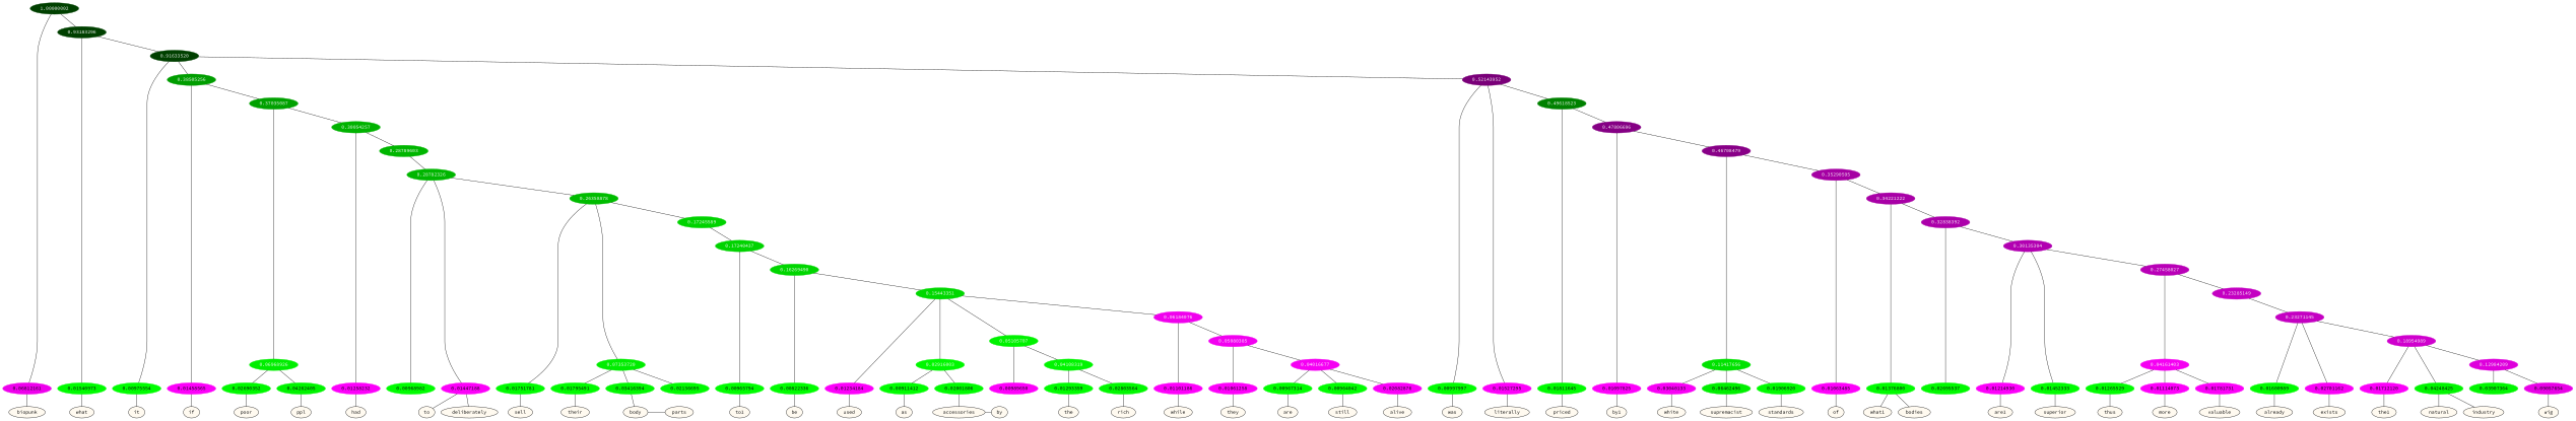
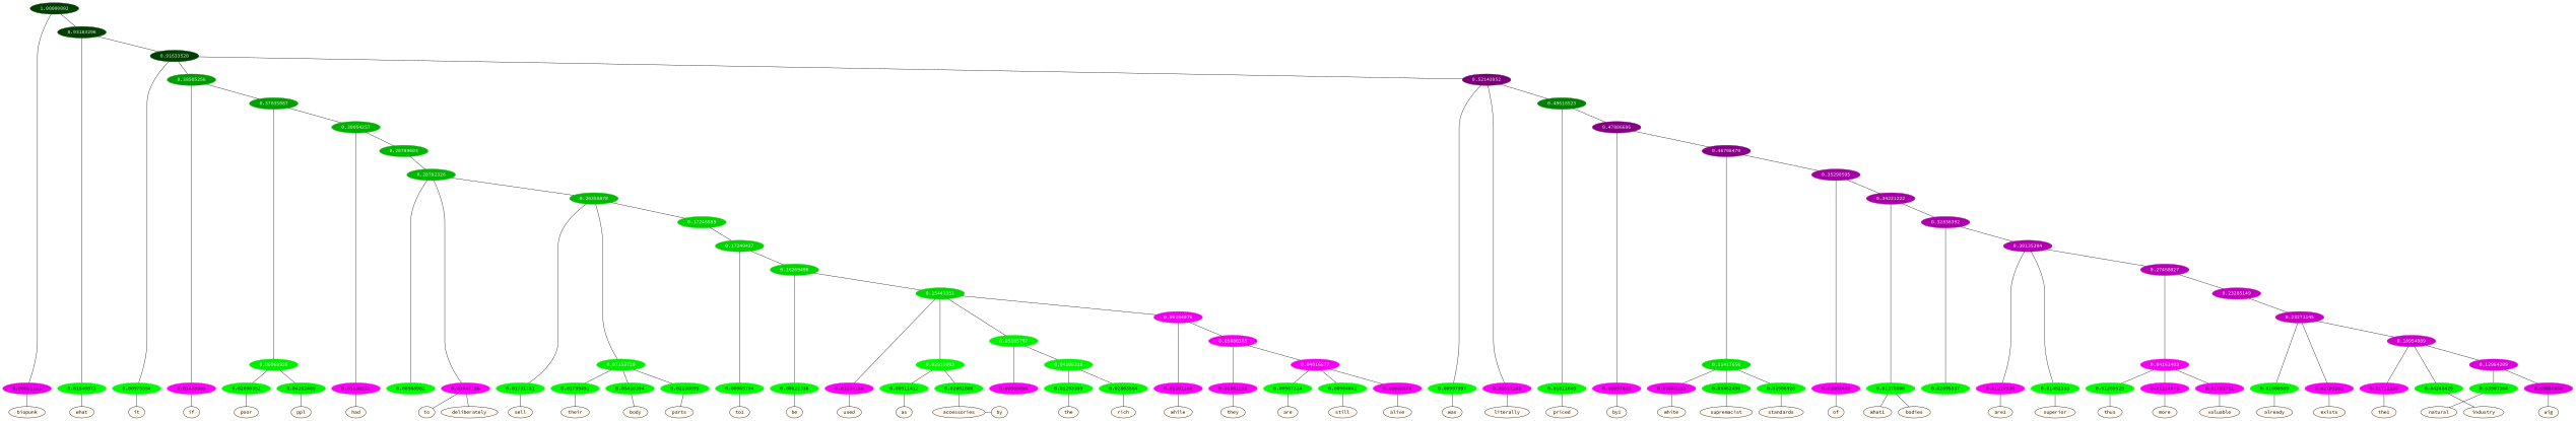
  graph {
    fontname="Source Code Pro"
    node [color=black fontname="Source Code Pro" format=png nodesep=0.001 ordering=out overlap_scaling=0.01 ranksep=0.001 style=filled]
    edge [fontname="Source Code Pro"]
    n1 [fillcolor=floralwhite height=0.15 label=biopunk style="filled,solid" width=0.15]
    n2 [fillcolor=floralwhite height=0.15 label=what style="filled,solid" width=0.15]
    n3 [fillcolor=floralwhite height=0.15 label=if style="filled,solid" width=0.15]
    n4 [fillcolor=floralwhite height=0.15 label=poor style="filled,solid" width=0.15]
    n5 [fillcolor=floralwhite height=0.15 label=ppl style="filled,solid" width=0.15]
    n6 [fillcolor=floralwhite height=0.15 label=had style="filled,solid" width=0.15]
    n7 [fillcolor=floralwhite height=0.15 label=to style="filled,solid" width=0.15]
    n8 [fillcolor=floralwhite height=0.15 label=deliberately style="filled,solid" width=0.15]
    n9 [fillcolor=floralwhite height=0.15 label=sell style="filled,solid" width=0.15]
    n10 [fillcolor=floralwhite height=0.15 label=their style="filled,solid" width=0.15]
    n11 [fillcolor=floralwhite height=0.15 label=body style="filled,solid" width=0.15]
    n12 [fillcolor=floralwhite height=0.15 label=parts style="filled,solid" width=0.15]
    n13 [fillcolor=floralwhite height=0.15 label=to1 style="filled,solid" width=0.15]
    n14 [fillcolor=floralwhite height=0.15 label=be style="filled,solid" width=0.15]
    n15 [fillcolor=floralwhite height=0.15 label=used style="filled,solid" width=0.15]
    n16 [fillcolor=floralwhite height=0.15 label=as style="filled,solid" width=0.15]
    n17 [fillcolor=floralwhite height=0.15 label=accessories style="filled,solid" width=0.15]
    n18 [fillcolor=floralwhite height=0.15 label=by style="filled,solid" width=0.15]
    n19 [fillcolor=floralwhite height=0.15 label=the style="filled,solid" width=0.15]
    n20 [fillcolor=floralwhite height=0.15 label=rich style="filled,solid" width=0.15]
    n21 [fillcolor=floralwhite height=0.15 label=while style="filled,solid" width=0.15]
    n22 [fillcolor=floralwhite height=0.15 label=they style="filled,solid" width=0.15]
    n23 [fillcolor=floralwhite height=0.15 label=are style="filled,solid" width=0.15]
    n24 [fillcolor=floralwhite height=0.15 label=still style="filled,solid" width=0.15]
    n25 [fillcolor=floralwhite height=0.15 label=alive style="filled,solid" width=0.15]
    n26 [fillcolor=floralwhite height=0.15 label=it style="filled,solid" width=0.15]
    n27 [fillcolor=floralwhite height=0.15 label=was style="filled,solid" width=0.15]
    n28 [fillcolor=floralwhite height=0.15 label=literally style="filled,solid" width=0.15]
    n29 [fillcolor=floralwhite height=0.15 label=priced style="filled,solid" width=0.15]
    n30 [fillcolor=floralwhite height=0.15 label=by1 style="filled,solid" width=0.15]
    n31 [fillcolor=floralwhite height=0.15 label=white style="filled,solid" width=0.15]
    n32 [fillcolor=floralwhite height=0.15 label=supremacist style="filled,solid" width=0.15]
    n33 [fillcolor=floralwhite height=0.15 label=standards style="filled,solid" width=0.15]
    n34 [fillcolor=floralwhite height=0.15 label=of style="filled,solid" width=0.15]
    n35 [fillcolor=floralwhite height=0.15 label=what1 style="filled,solid" width=0.15]
    n36 [fillcolor=floralwhite height=0.15 label=bodies style="filled,solid" width=0.15]
    n37 [fillcolor=floralwhite height=0.15 label=are1 style="filled,solid" width=0.15]
    n38 [fillcolor=floralwhite height=0.15 label=superior style="filled,solid" width=0.15]
    n39 [fillcolor=floralwhite height=0.15 label=thus style="filled,solid" width=0.15]
    n40 [fillcolor=floralwhite height=0.15 label=more style="filled,solid" width=0.15]
    n41 [fillcolor=floralwhite height=0.15 label=valuable style="filled,solid" width=0.15]
    n42 [fillcolor=floralwhite height=0.15 label=the1 style="filled,solid" width=0.15]
    n43 [fillcolor=floralwhite height=0.15 label=natural style="filled,solid" width=0.15]
    n44 [fillcolor=floralwhite height=0.15 label=wig style="filled,solid" width=0.15]
    n45 [fillcolor=floralwhite height=0.15 label=industry style="filled,solid" width=0.15]
    n46 [fillcolor=floralwhite height=0.15 label=already style="filled,solid" width=0.15]
    n47 [fillcolor=floralwhite height=0.15 label=exists style="filled,solid" width=0.15]
    n48 [color="0.835 1.000 0.932" fontcolor=black height=0.15 label=0.06812161 width=0.15]
    n49 [color="0.334 1.000 0.985" fontcolor=black height=0.15 label=0.01540973 width=0.15]
    n50 [color="0.835 1.000 0.985" fontcolor=black height=0.15 label=0.01458565 width=0.15]
    n51 [color="0.334 1.000 0.973" fontcolor=black height=0.15 label=0.02690352 width=0.15]
    n52 [color="0.334 1.000 0.957" fontcolor=black height=0.15 label=0.04262405 width=0.15]
    n53 [color="0.835 1.000 0.987" fontcolor=black height=0.15 label=0.01258232 width=0.15]
    n54 [color="0.334 1.000 0.990" fontcolor=black height=0.15 label=0.00968982 width=0.15]
    n55 [color="0.835 1.000 0.986" fontcolor=black height=0.15 label=0.01447188 width=0.15]
    n56 [color="0.334 1.000 0.982" fontcolor=black height=0.15 label=0.01751781 width=0.15]
    n57 [color="0.334 1.000 0.982" fontcolor=black height=0.15 label=0.01795491 width=0.15]
    n58 [color="0.334 1.000 0.966" fontcolor=black height=0.15 label=0.03416394 width=0.15]
    n59 [color="0.334 1.000 0.979" fontcolor=black height=0.15 label=0.02136695 width=0.15]
    n60 [color="0.334 1.000 0.990" fontcolor=black height=0.15 label=0.00965794 width=0.15]
    n61 [color="0.334 1.000 0.992" fontcolor=black height=0.15 label=0.00822336 width=0.15]
    n62 [color="0.835 1.000 0.988" fontcolor=black height=0.15 label=0.01234184 width=0.15]
    n63 [color="0.334 1.000 0.991" fontcolor=black height=0.15 label=0.00911412 width=0.15]
    n64 [color="0.334 1.000 0.980" fontcolor=black height=0.15 label=0.02001806 width=0.15]
    n65 [color="0.835 1.000 0.990" fontcolor=black height=0.15 label=0.00989650 width=0.15]
    n66 [color="0.334 1.000 0.987" fontcolor=black height=0.15 label=0.01293359 width=0.15]
    n67 [color="0.334 1.000 0.972" fontcolor=black height=0.15 label=0.02803564 width=0.15]
    n68 [color="0.835 1.000 0.989" fontcolor=black height=0.15 label=0.01101186 width=0.15]
    n69 [color="0.835 1.000 0.989" fontcolor=black height=0.15 label=0.01061258 width=0.15]
    n70 [color="0.334 1.000 0.990" fontcolor=black height=0.15 label=0.00967314 width=0.15]
    n71 [color="0.334 1.000 0.990" fontcolor=black height=0.15 label=0.00964042 width=0.15]
    n72 [color="0.835 1.000 0.979" fontcolor=black height=0.15 label=0.02082876 width=0.15]
    n73 [color="0.334 1.000 0.990" fontcolor=black height=0.15 label=0.00975554 width=0.15]
    n74 [color="0.334 1.000 0.990" fontcolor=black height=0.15 label=0.00997997 width=0.15]
    n75 [color="0.835 1.000 0.985" fontcolor=black height=0.15 label=0.01527295 width=0.15]
    n76 [color="0.334 1.000 0.982" fontcolor=black height=0.15 label=0.01811645 width=0.15]
    n77 [color="0.835 1.000 0.989" fontcolor=black height=0.15 label=0.01097825 width=0.15]
    n78 [color="0.835 1.000 0.970" fontcolor=black height=0.15 label=0.03040133 width=0.15]
    n79 [color="0.334 1.000 0.935" fontcolor=black height=0.15 label=0.06462496 width=0.15]
    n80 [color="0.334 1.000 0.981" fontcolor=black height=0.15 label=0.01906920 width=0.15]
    n81 [color="0.835 1.000 0.989" fontcolor=black height=0.15 label=0.01063485 width=0.15]
    n82 [color="0.334 1.000 0.986" fontcolor=black height=0.15 label=0.01376800 width=0.15]
    n83 [color="0.334 1.000 0.973" fontcolor=black height=0.15 label=0.02695537 width=0.15]
    n84 [color="0.835 1.000 0.988" fontcolor=black height=0.15 label=0.01214930 width=0.15]
    n85 [color="0.334 1.000 0.985" fontcolor=black height=0.15 label=0.01452333 width=0.15]
    n86 [color="0.334 1.000 0.987" fontcolor=black height=0.15 label=0.01265529 width=0.15]
    n87 [color="0.835 1.000 0.989" fontcolor=black height=0.15 label=0.01114073 width=0.15]
    n88 [color="0.835 1.000 0.982" fontcolor=black height=0.15 label=0.01781731 width=0.15]
    n89 [color="0.835 1.000 0.983" fontcolor=black height=0.15 label=0.01712120 width=0.15]
    n90 [color="0.334 1.000 0.961" fontcolor=black height=0.15 label=0.03907364 width=0.15]
    n91 [color="0.835 1.000 0.909" fontcolor=black height=0.15 label=0.09057654 width=0.15]
    n92 [color="0.334 1.000 0.958" fontcolor=black height=0.15 label=0.04248425 width=0.15]
    n93 [color="0.334 1.000 0.984" fontcolor=black height=0.15 label=0.01600989 width=0.15]
    n94 [color="0.835 1.000 0.973" fontcolor=black height=0.15 label=0.02701162 width=0.15]
    n95 [color="0.334 1.000 0.250" fontcolor=grey99 height=0.15 label=1.00000002 width=0.15]
    n96 [color="0.334 1.000 0.250" fontcolor=grey99 height=0.15 label=0.93183296 width=0.15]
    n97 [color="0.334 1.000 0.250" fontcolor=grey99 height=0.15 label=0.91633520 width=0.15]
    n98 [color="0.334 1.000 0.615" fontcolor=grey99 height=0.15 label=0.38505256 width=0.15]
    n99 [color="0.835 1.000 0.479" fontcolor=grey99 height=0.15 label=0.52143952 width=0.15]
    n100 [color="0.334 1.000 0.630" fontcolor=grey99 height=0.15 label=0.37035087 width=0.15]
    n101 [color="0.334 1.000 0.504" fontcolor=grey99 height=0.15 label=0.49618523 width=0.15]
    n102 [color="0.334 1.000 0.930" fontcolor=grey99 height=0.15 label=0.06968926 width=0.15]
    n103 [color="0.334 1.000 0.699" fontcolor=grey99 height=0.15 label=0.30054257 width=0.15]
    n104 [color="0.835 1.000 0.522" fontcolor=grey99 height=0.15 label=0.47806696 width=0.15]
    n105 [color="0.334 1.000 0.712" fontcolor=grey99 height=0.15 label=0.28789603 width=0.15]
    n106 [color="0.835 1.000 0.533" fontcolor=grey99 height=0.15 label=0.46708479 width=0.15]
    n107 [color="0.334 1.000 0.712" fontcolor=grey99 height=0.15 label=0.28782326 width=0.15]
    n108 [color="0.334 1.000 0.886" fontcolor=grey99 height=0.15 label=0.11417656 width=0.15]
    n109 [color="0.835 1.000 0.647" fontcolor=grey99 height=0.15 label=0.35290595 width=0.15]
    n110 [color="0.334 1.000 0.736" fontcolor=grey99 height=0.15 label=0.26358878 width=0.15]
    n111 [color="0.835 1.000 0.658" fontcolor=grey99 height=0.15 label=0.34221222 width=0.15]
    n112 [color="0.334 1.000 0.926" fontcolor=grey99 height=0.15 label=0.07353720 width=0.15]
    n113 [color="0.334 1.000 0.828" fontcolor=grey99 height=0.15 label=0.17245589 width=0.15]
    n114 [color="0.835 1.000 0.672" fontcolor=grey99 height=0.15 label=0.32838392 width=0.15]
    n115 [color="0.334 1.000 0.828" fontcolor=grey99 height=0.15 label=0.17240437 width=0.15]
    n116 [color="0.835 1.000 0.699" fontcolor=grey99 height=0.15 label=0.30135304 width=0.15]
    n117 [color="0.334 1.000 0.837" fontcolor=grey99 height=0.15 label=0.16269490 width=0.15]
    n118 [color="0.835 1.000 0.725" fontcolor=grey99 height=0.15 label=0.27458027 width=0.15]
    n119 [color="0.334 1.000 0.846" fontcolor=grey99 height=0.15 label=0.15443351 width=0.15]
    n120 [color="0.835 1.000 0.958" fontcolor=grey99 height=0.15 label=0.04161403 width=0.15]
    n121 [color="0.835 1.000 0.767" fontcolor=grey99 height=0.15 label=0.23285149 width=0.15]
    n122 [color="0.334 1.000 0.971" fontcolor=grey99 height=0.15 label=0.02916003 width=0.15]
    n123 [color="0.334 1.000 0.949" fontcolor=grey99 height=0.15 label=0.05105707 width=0.15]
    n124 [color="0.835 1.000 0.938" fontcolor=grey99 height=0.15 label=0.06184076 width=0.15]
    n125 [color="0.835 1.000 0.767" fontcolor=grey99 height=0.15 label=0.23271145 width=0.15]
    n126 [color="0.334 1.000 0.959" fontcolor=grey99 height=0.15 label=0.04108319 width=0.15]
    n127 [color="0.835 1.000 0.949" fontcolor=grey99 height=0.15 label=0.05080385 width=0.15]
    n128 [color="0.835 1.000 0.810" fontcolor=grey99 height=0.15 label=0.18954989 width=0.15]
    n129 [color="0.835 1.000 0.960" fontcolor=grey99 height=0.15 label=0.04016677 width=0.15]
    n130 [color="0.835 1.000 0.870" fontcolor=grey99 height=0.15 label=0.12984209 width=0.15]
    subgraph sub_1 {
      rank=same
      n1
      n2
      n3
      n4
      n5
      n6
      n7
      n8
      n9
      n10
      n11
      n12
      n13
      n14
      n15
      n16
      n17
      n18
      n19
      n20
      n21
      n22
      n23
      n24
      n25
      n26
      n27
      n28
      n29
      n30
      n31
      n32
      n33
      n34
      n35
      n36
      n37
      n38
      n39
      n40
      n41
      n42
      n43
      n44
      n45
      n46
      n47
    }
    subgraph sub_2 {
      rank=same
      n48
      n49
      n50
      n51
      n52
      n53
      n54
      n55
      n56
      n57
      n58
      n59
      n60
      n61
      n62
      n63
      n64
      n65
      n66
      n67
      n68
      n69
      n70
      n71
      n72
      n73
      n74
      n75
      n76
      n77
      n78
      n79
      n80
      n81
      n82
      n83
      n84
      n85
      n86
      n87
      n88
      n89
      n90
      n91
      n92
      n93
      n94
    }
    n17 -- n18
    n48 -- n1
    n49 -- n2
    n50 -- n3
    n51 -- n4
    n52 -- n5
    n53 -- n6
    n55 -- n7
    n55 -- n8
    n56 -- n9
    n57 -- n10
    n58 -- n11
-   n11 -- n12
+   n59 -- n12
    n60 -- n13
    n61 -- n14
    n62 -- n15
    n63 -- n16
    n64 -- n17
    n66 -- n19
    n67 -- n20
    n68 -- n21
    n69 -- n22
    n70 -- n23
    n71 -- n24
    n72 -- n25
    n73 -- n26
    n74 -- n27
    n75 -- n28
    n76 -- n29
    n77 -- n30
    n78 -- n31
    n79 -- n32
    n80 -- n33
    n81 -- n34
    n82 -- n35
    n82 -- n36
    n84 -- n37
    n85 -- n38
    n86 -- n39
    n87 -- n40
    n88 -- n41
    n89 -- n42
-   n92 -- n43
+   n90 -- n43
    n91 -- n44
    n92 -- n45
    n93 -- n46
    n94 -- n47
    n95 -- n48
    n95 -- n96
    n96 -- n49
    n96 -- n97
    n97 -- n73
    n97 -- n98
    n97 -- n99
    n98 -- n50
    n98 -- n100
    n99 -- n74
    n99 -- n75
    n99 -- n101
    n100 -- n102
    n100 -- n103
    n101 -- n76
    n101 -- n104
    n102 -- n51
    n102 -- n52
    n103 -- n53
    n103 -- n105
    n104 -- n77
    n104 -- n106
    n105 -- n107
    n106 -- n108
    n106 -- n109
    n107 -- n54
    n107 -- n55
    n107 -- n110
    n108 -- n78
    n108 -- n79
    n108 -- n80
    n109 -- n81
    n109 -- n111
    n110 -- n56
    n110 -- n112
    n110 -- n113
    n111 -- n82
    n111 -- n114
    n112 -- n57
    n112 -- n58
    n112 -- n59
    n113 -- n115
    n114 -- n83
    n114 -- n116
    n115 -- n60
    n115 -- n117
    n116 -- n84
    n116 -- n85
    n116 -- n118
    n117 -- n61
    n117 -- n119
    n118 -- n120
    n118 -- n121
    n119 -- n62
    n119 -- n122
    n119 -- n123
    n119 -- n124
    n120 -- n86
    n120 -- n87
    n120 -- n88
    n121 -- n125
    n122 -- n63
    n122 -- n64
    n123 -- n65
    n123 -- n126
    n124 -- n68
    n124 -- n127
    n125 -- n93
    n125 -- n94
    n125 -- n128
    n126 -- n66
    n126 -- n67
    n127 -- n69
    n127 -- n129
    n128 -- n89
    n128 -- n92
    n128 -- n130
    n129 -- n70
    n129 -- n71
    n129 -- n72
    n130 -- n90
    n130 -- n91
  }
